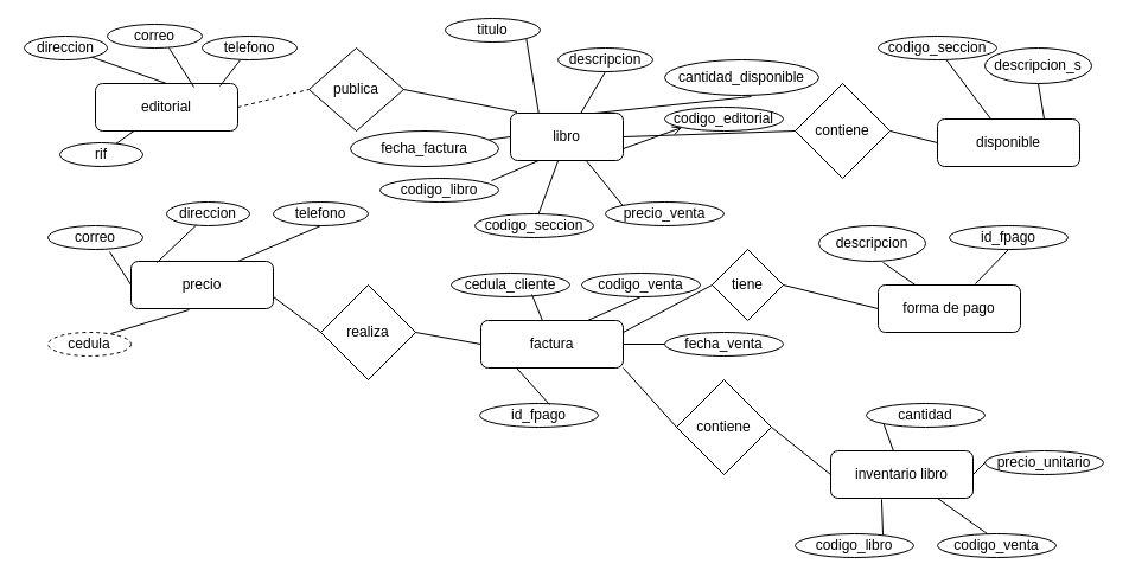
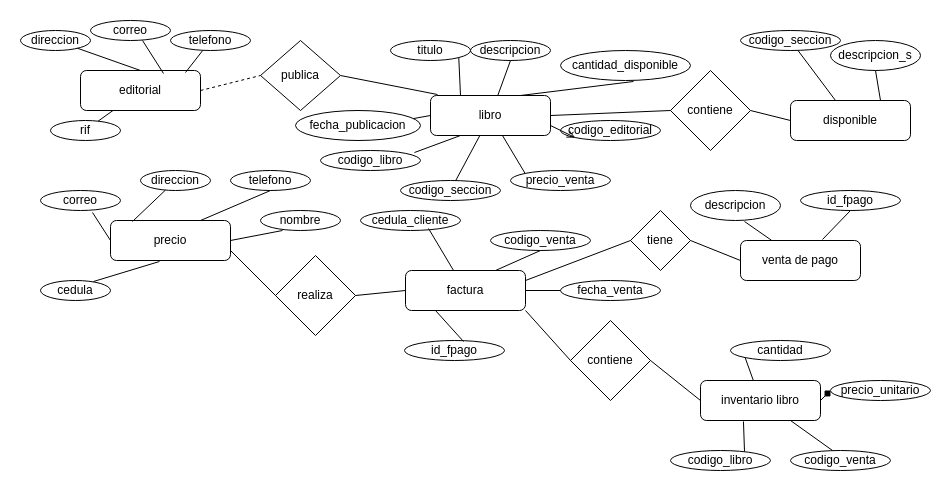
  <mxCell id="0" />
  <mxCell id="1" parent="0" />
  <mxCell id="2" value="editorial" style="rounded=1;whiteSpace=wrap;html=1;fontSize=12;glass=0;strokeWidth=1;shadow=0;" parent="1" vertex="1"><mxGeometry x="80" y="70" width="120" height="40" as="geometry" /></mxCell>
  <mxCell id="3" value="correo" style="ellipse;whiteSpace=wrap;html=1;" vertex="1" parent="1"><mxGeometry x="90" y="20" width="80" height="20" as="geometry" /></mxCell>
  <mxCell id="4" value="disponible" style="rounded=1;whiteSpace=wrap;html=1;" vertex="1" parent="1"><mxGeometry x="790" y="100" width="120" height="40" as="geometry" /></mxCell>
- <mxCell id="5" value="libro" style="rounded=1;whiteSpace=wrap;html=1;" vertex="1" parent="1"><mxGeometry x="430" y="95" width="95" height="40" as="geometry" /></mxCell>
+ <mxCell id="5" value="libro" style="rounded=1;whiteSpace=wrap;html=1;" vertex="1" parent="1"><mxGeometry x="430" y="95" width="120" height="40" as="geometry" /></mxCell>
  <mxCell id="6" value="inventario libro" style="rounded=1;whiteSpace=wrap;html=1;" vertex="1" parent="1"><mxGeometry x="700" y="380" width="120" height="40" as="geometry" /></mxCell>
  <mxCell id="7" value="factura" style="rounded=1;whiteSpace=wrap;html=1;" vertex="1" parent="1"><mxGeometry x="405" y="270" width="120" height="40" as="geometry" /></mxCell>
  <mxCell id="8" value="precio" style="rounded=1;whiteSpace=wrap;html=1;" vertex="1" parent="1"><mxGeometry x="110" y="220" width="120" height="40" as="geometry" /></mxCell>
- <mxCell id="9" value="forma de pago" style="rounded=1;whiteSpace=wrap;html=1;" vertex="1" parent="1"><mxGeometry x="740" y="240" width="120" height="40" as="geometry" /></mxCell>
+ <mxCell id="9" value="venta de pago" style="rounded=1;whiteSpace=wrap;html=1;" vertex="1" parent="1"><mxGeometry x="740" y="240" width="120" height="40" as="geometry" /></mxCell>
  <mxCell id="10" value="codigo_seccion" style="ellipse;whiteSpace=wrap;html=1;" vertex="1" parent="1"><mxGeometry x="740" y="30" width="100" height="20" as="geometry" /></mxCell>
  <mxCell id="11" value="" style="endArrow=none;html=1;rounded=0;" edge="1" parent="1" source="4" target="10"><mxGeometry width="50" height="50" relative="1" as="geometry"><mxPoint x="270" y="180" as="sourcePoint" /><mxPoint x="320" y="130" as="targetPoint" /></mxGeometry></mxCell>
  <mxCell id="12" value="" style="endArrow=none;html=1;rounded=0;entryX=0.65;entryY=1;entryDx=0;entryDy=0;entryPerimeter=0;exitX=0.692;exitY=0.075;exitDx=0;exitDy=0;exitPerimeter=0;" edge="1" parent="1" source="2" target="3"><mxGeometry width="50" height="50" relative="1" as="geometry"><mxPoint x="95" y="190" as="sourcePoint" /><mxPoint x="145" y="140" as="targetPoint" /></mxGeometry></mxCell>
  <mxCell id="13" value="telefono" style="ellipse;whiteSpace=wrap;html=1;" vertex="1" parent="1"><mxGeometry x="170" y="30" width="80" height="20" as="geometry" /></mxCell>
  <mxCell id="14" value="" style="endArrow=none;html=1;rounded=0;exitX=0.875;exitY=0.05;exitDx=0;exitDy=0;exitPerimeter=0;" edge="1" parent="1" source="2" target="13"><mxGeometry width="50" height="50" relative="1" as="geometry"><mxPoint x="194" y="170" as="sourcePoint" /><mxPoint x="185" y="140" as="targetPoint" /></mxGeometry></mxCell>
  <mxCell id="15" style="edgeStyle=none;rounded=0;orthogonalLoop=1;jettySize=auto;html=1;entryX=0.5;entryY=1;entryDx=0;entryDy=0;" edge="1" parent="1" source="13" target="13"><mxGeometry relative="1" as="geometry" /></mxCell>
  <mxCell id="16" value="direccion" style="ellipse;whiteSpace=wrap;html=1;" vertex="1" parent="1"><mxGeometry x="20" y="30" width="70" height="20" as="geometry" /></mxCell>
  <mxCell id="17" value="rif" style="ellipse;whiteSpace=wrap;html=1;" vertex="1" parent="1"><mxGeometry x="50" y="120" width="70" height="20" as="geometry" /></mxCell>
  <mxCell id="18" value="" style="endArrow=none;html=1;rounded=0;exitX=0.5;exitY=0;exitDx=0;exitDy=0;" edge="1" parent="1" source="2" target="16"><mxGeometry width="50" height="50" relative="1" as="geometry"><mxPoint x="110" y="170" as="sourcePoint" /><mxPoint x="160" y="120" as="targetPoint" /></mxGeometry></mxCell>
  <mxCell id="19" value="" style="endArrow=none;html=1;rounded=0;" edge="1" parent="1" source="17" target="2"><mxGeometry width="50" height="50" relative="1" as="geometry"><mxPoint x="80" y="170" as="sourcePoint" /><mxPoint x="130" y="120" as="targetPoint" /></mxGeometry></mxCell>
  <mxCell id="20" value="descripcion_s" style="ellipse;whiteSpace=wrap;html=1;" vertex="1" parent="1"><mxGeometry x="830" y="40" width="90" height="30" as="geometry" /></mxCell>
  <mxCell id="21" value="" style="endArrow=none;html=1;rounded=0;entryX=0.5;entryY=1;entryDx=0;entryDy=0;exitX=0.75;exitY=0;exitDx=0;exitDy=0;" edge="1" parent="1" source="4" target="20"><mxGeometry width="50" height="50" relative="1" as="geometry"><mxPoint x="360" y="180" as="sourcePoint" /><mxPoint x="390" y="140" as="targetPoint" /></mxGeometry></mxCell>
- <mxCell id="22" value="titulo" style="ellipse;whiteSpace=wrap;html=1;" vertex="1" parent="1"><mxGeometry x="375" y="15" width="80" height="20" as="geometry" /></mxCell>
+ <mxCell id="22" value="titulo" style="ellipse;whiteSpace=wrap;html=1;" vertex="1" parent="1"><mxGeometry x="390" y="40" width="80" height="20" as="geometry" /></mxCell>
  <mxCell id="23" value="cantidad_disponible" style="ellipse;whiteSpace=wrap;html=1;" vertex="1" parent="1"><mxGeometry x="560" y="50" width="130" height="30" as="geometry" /></mxCell>
  <mxCell id="24" value="descripcion" style="ellipse;whiteSpace=wrap;html=1;" vertex="1" parent="1"><mxGeometry x="470" y="40" width="80" height="20" as="geometry" /></mxCell>
  <mxCell id="25" style="edgeStyle=none;rounded=0;orthogonalLoop=1;jettySize=auto;html=1;entryX=0.5;entryY=1;entryDx=0;entryDy=0;" edge="1" source="24" target="24" parent="1"><mxGeometry relative="1" as="geometry" /></mxCell>
- <mxCell id="26" value="fecha_factura" style="ellipse;whiteSpace=wrap;html=1;" vertex="1" parent="1"><mxGeometry x="295" y="110" width="125" height="30" as="geometry" /></mxCell>
+ <mxCell id="26" value="fecha_publicacion" style="ellipse;whiteSpace=wrap;html=1;" vertex="1" parent="1"><mxGeometry x="295" y="110" width="125" height="30" as="geometry" /></mxCell>
  <mxCell id="27" value="codigo_libro" style="ellipse;whiteSpace=wrap;html=1;" vertex="1" parent="1"><mxGeometry x="320" y="150" width="100" height="20" as="geometry" /></mxCell>
  <mxCell id="28" value="precio_venta" style="ellipse;whiteSpace=wrap;html=1;" vertex="1" parent="1"><mxGeometry x="510" y="170" width="100" height="20" as="geometry" /></mxCell>
- <mxCell id="29" value="codigo_editorial" style="ellipse;whiteSpace=wrap;html=1;" vertex="1" parent="1"><mxGeometry x="560" y="90" width="100" height="20" as="geometry" /></mxCell>
+ <mxCell id="29" value="codigo_editorial" style="ellipse;whiteSpace=wrap;html=1;" vertex="1" parent="1"><mxGeometry x="560" y="120" width="100" height="20" as="geometry" /></mxCell>
  <mxCell id="30" value="codigo_seccion" style="ellipse;whiteSpace=wrap;html=1;" vertex="1" parent="1"><mxGeometry x="400" y="180" width="100" height="20" as="geometry" /></mxCell>
  <mxCell id="31" value="" style="endArrow=none;html=1;rounded=0;entryX=0.5;entryY=1;entryDx=0;entryDy=0;" edge="1" parent="1" source="5" target="24"><mxGeometry width="50" height="50" relative="1" as="geometry"><mxPoint x="445" y="340" as="sourcePoint" /><mxPoint x="495" y="290" as="targetPoint" /></mxGeometry></mxCell>
  <mxCell id="32" value="" style="endArrow=none;html=1;rounded=0;entryX=0;entryY=0.5;entryDx=0;entryDy=0;" edge="1" parent="1" source="26" target="5"><mxGeometry width="50" height="50" relative="1" as="geometry"><mxPoint x="429" y="350" as="sourcePoint" /><mxPoint x="479" y="300" as="targetPoint" /></mxGeometry></mxCell>
  <mxCell id="33" value="" style="endArrow=none;html=1;rounded=0;exitX=1;exitY=1;exitDx=0;exitDy=0;entryX=0.25;entryY=0;entryDx=0;entryDy=0;" edge="1" parent="1" source="22" target="5"><mxGeometry width="50" height="50" relative="1" as="geometry"><mxPoint x="420" y="350" as="sourcePoint" /><mxPoint x="470" y="300" as="targetPoint" /></mxGeometry></mxCell>
  <mxCell id="34" value="" style="endArrow=none;html=1;rounded=0;entryX=0.25;entryY=1;entryDx=0;entryDy=0;exitX=0.94;exitY=0.1;exitDx=0;exitDy=0;exitPerimeter=0;" edge="1" parent="1" source="27" target="5"><mxGeometry width="50" height="50" relative="1" as="geometry"><mxPoint x="440" y="425" as="sourcePoint" /><mxPoint x="490" y="370" as="targetPoint" /></mxGeometry></mxCell>
  <mxCell id="35" value="" style="endArrow=none;html=1;rounded=0;" edge="1" parent="1" source="30" target="5"><mxGeometry width="50" height="50" relative="1" as="geometry"><mxPoint x="500" y="445" as="sourcePoint" /><mxPoint x="550" y="395" as="targetPoint" /></mxGeometry></mxCell>
  <mxCell id="36" value="" style="endArrow=open;html=1;rounded=0;exitX=1;exitY=0.75;exitDx=0;exitDy=0;entryX=0;entryY=1;entryDx=0;entryDy=0;" edge="1" parent="1" source="5" target="29"><mxGeometry width="50" height="50" relative="1" as="geometry"><mxPoint x="600" y="430" as="sourcePoint" /><mxPoint x="640" y="420" as="targetPoint" /></mxGeometry></mxCell>
  <mxCell id="37" value="" style="endArrow=none;html=1;rounded=0;entryX=0;entryY=0;entryDx=0;entryDy=0;" edge="1" parent="1" source="5" target="28"><mxGeometry width="50" height="50" relative="1" as="geometry"><mxPoint x="600" y="360" as="sourcePoint" /><mxPoint x="650" y="310" as="targetPoint" /></mxGeometry></mxCell>
  <mxCell id="38" value="" style="endArrow=none;html=1;rounded=0;entryX=0.562;entryY=1.033;entryDx=0;entryDy=0;entryPerimeter=0;exitX=0.75;exitY=0;exitDx=0;exitDy=0;exitPerimeter=0;" edge="1" parent="1" source="5" target="23"><mxGeometry width="50" height="50" relative="1" as="geometry"><mxPoint x="550" y="340" as="sourcePoint" /><mxPoint x="600" y="290" as="targetPoint" /></mxGeometry></mxCell>
  <mxCell id="39" value="telefono" style="ellipse;whiteSpace=wrap;html=1;" vertex="1" parent="1"><mxGeometry x="230" y="170" width="80" height="20" as="geometry" /></mxCell>
  <mxCell id="40" value="direccion" style="ellipse;whiteSpace=wrap;html=1;" vertex="1" parent="1"><mxGeometry x="140" y="170" width="70" height="20" as="geometry" /></mxCell>
  <mxCell id="41" value="correo" style="ellipse;whiteSpace=wrap;html=1;" vertex="1" parent="1"><mxGeometry y="190" width="80" height="20" as="geometry" x="40" /></mxCell>
- <mxCell id="42" value="cedula" style="ellipse;whiteSpace=wrap;html=1;dashed=1;" vertex="1" parent="1"><mxGeometry y="280" width="70" height="20" as="geometry" x="40" /></mxCell>
+ <mxCell id="42" value="cedula" style="ellipse;whiteSpace=wrap;html=1;" vertex="1" parent="1"><mxGeometry y="280" width="70" height="20" as="geometry" x="40" /></mxCell>
  <mxCell id="43" value="descripcion" style="ellipse;whiteSpace=wrap;html=1;" vertex="1" parent="1"><mxGeometry x="690" y="190" width="90" height="30" as="geometry" /></mxCell>
  <mxCell id="44" value="id_fpago" style="ellipse;whiteSpace=wrap;html=1;" vertex="1" parent="1"><mxGeometry x="800" y="190" width="100" height="20" as="geometry" /></mxCell>
  <mxCell id="45" value="codigo_venta" style="ellipse;whiteSpace=wrap;html=1;" vertex="1" parent="1"><mxGeometry x="490" y="230" width="100" height="20" as="geometry" /></mxCell>
  <mxCell id="46" value="fecha_venta" style="ellipse;whiteSpace=wrap;html=1;" vertex="1" parent="1"><mxGeometry x="560" y="280" width="100" height="20" as="geometry" /></mxCell>
- <mxCell id="47" value="cedula_cliente" style="ellipse;whiteSpace=wrap;html=1;" vertex="1" parent="1"><mxGeometry x="380" y="230" width="100" height="20" as="geometry" /></mxCell>
+ <mxCell id="47" value="cedula_cliente" style="ellipse;whiteSpace=wrap;html=1;" vertex="1" parent="1"><mxGeometry x="360" y="210" width="100" height="20" as="geometry" /></mxCell>
  <mxCell id="48" value="id_fpago" style="ellipse;whiteSpace=wrap;html=1;" vertex="1" parent="1"><mxGeometry x="404" y="340" width="100" height="20" as="geometry" /></mxCell>
  <mxCell id="49" value="codigo_venta" style="ellipse;whiteSpace=wrap;html=1;" vertex="1" parent="1"><mxGeometry x="790" y="450" width="100" height="20" as="geometry" /></mxCell>
  <mxCell id="50" value="codigo_libro" style="ellipse;whiteSpace=wrap;html=1;" vertex="1" parent="1"><mxGeometry x="670" y="450" width="100" height="20" as="geometry" /></mxCell>
  <mxCell id="51" value="precio_unitario" style="ellipse;whiteSpace=wrap;html=1;" vertex="1" parent="1"><mxGeometry x="830" y="380" width="100" height="20" as="geometry" /></mxCell>
  <mxCell id="52" value="cantidad" style="ellipse;whiteSpace=wrap;html=1;" vertex="1" parent="1"><mxGeometry x="730" y="340" width="100" height="20" as="geometry" /></mxCell>
  <mxCell id="53" value="" style="endArrow=none;html=1;rounded=0;exitX=0.6;exitY=1.033;exitDx=0;exitDy=0;exitPerimeter=0;" edge="1" parent="1" source="43" target="9"><mxGeometry width="50" height="50" relative="1" as="geometry"><mxPoint x="390" y="440" as="sourcePoint" /><mxPoint x="440" y="390" as="targetPoint" /></mxGeometry></mxCell>
  <mxCell id="54" value="" style="endArrow=none;html=1;rounded=0;entryX=0.683;entryY=-0.025;entryDx=0;entryDy=0;exitX=0.5;exitY=1;exitDx=0;exitDy=0;entryPerimeter=0;" edge="1" parent="1" source="44" target="9"><mxGeometry width="50" height="50" relative="1" as="geometry"><mxPoint x="560" y="280" as="sourcePoint" /><mxPoint x="610" y="230" as="targetPoint" /></mxGeometry></mxCell>
  <mxCell id="55" value="" style="endArrow=none;html=1;rounded=0;entryX=0.75;entryY=0;entryDx=0;entryDy=0;exitX=0.5;exitY=1;exitDx=0;exitDy=0;" edge="1" parent="1" source="39" target="8"><mxGeometry width="50" height="50" relative="1" as="geometry"><mxPoint x="560" y="280" as="sourcePoint" /><mxPoint x="610" y="230" as="targetPoint" /></mxGeometry></mxCell>
  <mxCell id="56" value="" style="endArrow=none;html=1;rounded=0;exitX=0.408;exitY=1.025;exitDx=0;exitDy=0;exitPerimeter=0;entryX=0.757;entryY=0.05;entryDx=0;entryDy=0;entryPerimeter=0;" edge="1" parent="1" source="8" target="42"><mxGeometry width="50" height="50" relative="1" as="geometry"><mxPoint x="360" y="280" as="sourcePoint" /><mxPoint x="240" y="380" as="targetPoint" /></mxGeometry></mxCell>
  <mxCell id="57" value="" style="endArrow=none;html=1;rounded=0;entryX=0.183;entryY=0.025;entryDx=0;entryDy=0;entryPerimeter=0;" edge="1" parent="1" source="40" target="8"><mxGeometry width="50" height="50" relative="1" as="geometry"><mxPoint x="360" y="280" as="sourcePoint" /><mxPoint x="410" y="230" as="targetPoint" /></mxGeometry></mxCell>
  <mxCell id="58" value="" style="endArrow=none;html=1;rounded=0;exitX=0;exitY=0.5;exitDx=0;exitDy=0;entryX=0.65;entryY=1.1;entryDx=0;entryDy=0;entryPerimeter=0;" edge="1" parent="1" source="8" target="41"><mxGeometry width="50" height="50" relative="1" as="geometry"><mxPoint x="360" y="280" as="sourcePoint" /><mxPoint x="150" y="250" as="targetPoint" /></mxGeometry></mxCell>
  <mxCell id="59" value="" style="endArrow=none;html=1;rounded=0;exitX=0.75;exitY=0;exitDx=0;exitDy=0;entryX=0.5;entryY=1;entryDx=0;entryDy=0;" edge="1" parent="1" source="7" target="45"><mxGeometry width="50" height="50" relative="1" as="geometry"><mxPoint x="820" y="280" as="sourcePoint" /><mxPoint x="870" y="230" as="targetPoint" /></mxGeometry></mxCell>
  <mxCell id="60" value="" style="endArrow=none;html=1;rounded=0;exitX=1;exitY=0.5;exitDx=0;exitDy=0;entryX=0;entryY=0.5;entryDx=0;entryDy=0;" edge="1" parent="1" source="7" target="46"><mxGeometry width="50" height="50" relative="1" as="geometry"><mxPoint x="820" y="280" as="sourcePoint" /><mxPoint x="870" y="230" as="targetPoint" /></mxGeometry></mxCell>
  <mxCell id="61" value="" style="endArrow=none;html=1;rounded=0;exitX=0.59;exitY=0.05;exitDx=0;exitDy=0;entryX=0.25;entryY=1;entryDx=0;entryDy=0;exitPerimeter=0;" edge="1" parent="1" source="48" target="7"><mxGeometry width="50" height="50" relative="1" as="geometry"><mxPoint x="820" y="280" as="sourcePoint" /><mxPoint x="870" y="230" as="targetPoint" /></mxGeometry></mxCell>
  <mxCell id="62" value="" style="endArrow=none;html=1;rounded=0;entryX=0.68;entryY=0.9;entryDx=0;entryDy=0;entryPerimeter=0;" edge="1" parent="1" source="7" target="47"><mxGeometry width="50" height="50" relative="1" as="geometry"><mxPoint x="820" y="280" as="sourcePoint" /><mxPoint x="870" y="230" as="targetPoint" /></mxGeometry></mxCell>
  <mxCell id="63" value="" style="endArrow=none;html=1;rounded=0;entryX=0;entryY=1;entryDx=0;entryDy=0;" edge="1" parent="1" source="6" target="52"><mxGeometry width="50" height="50" relative="1" as="geometry"><mxPoint x="820" y="280" as="sourcePoint" /><mxPoint x="870" y="230" as="targetPoint" /></mxGeometry></mxCell>
- <mxCell id="64" value="" style="endArrow=none;html=1;rounded=0;exitX=1;exitY=0.5;exitDx=0;exitDy=0;entryX=0;entryY=0.5;entryDx=0;entryDy=0;" edge="1" parent="1" source="6" target="51"><mxGeometry width="50" height="50" relative="1" as="geometry"><mxPoint x="820" y="280" as="sourcePoint" /><mxPoint x="870" y="230" as="targetPoint" /></mxGeometry></mxCell>
+ <mxCell id="64" value="" style="endArrow=diamond;html=1;rounded=0;exitX=1;exitY=0.5;exitDx=0;exitDy=0;entryX=0;entryY=0.5;entryDx=0;entryDy=0;" edge="1" parent="1" source="6" target="51"><mxGeometry width="50" height="50" relative="1" as="geometry"><mxPoint x="820" y="280" as="sourcePoint" /><mxPoint x="870" y="230" as="targetPoint" /></mxGeometry></mxCell>
  <mxCell id="65" value="" style="endArrow=none;html=1;rounded=0;exitX=0.75;exitY=1;exitDx=0;exitDy=0;entryX=0.42;entryY=0;entryDx=0;entryDy=0;entryPerimeter=0;" edge="1" parent="1" source="6" target="49"><mxGeometry width="50" height="50" relative="1" as="geometry"><mxPoint x="820" y="280" as="sourcePoint" /><mxPoint x="870" y="230" as="targetPoint" /></mxGeometry></mxCell>
  <mxCell id="66" value="" style="endArrow=none;html=1;rounded=0;exitX=0.358;exitY=1.025;exitDx=0;exitDy=0;exitPerimeter=0;entryX=0.74;entryY=0.05;entryDx=0;entryDy=0;entryPerimeter=0;" edge="1" parent="1" source="6" target="50"><mxGeometry width="50" height="50" relative="1" as="geometry"><mxPoint x="820" y="280" as="sourcePoint" /><mxPoint x="870" y="230" as="targetPoint" /></mxGeometry></mxCell>
+ <mxCell id="67" value="nombre" style="ellipse;whiteSpace=wrap;html=1;" vertex="1" parent="1"><mxGeometry x="260" y="210" width="80" height="20" as="geometry" /></mxCell>
+ <mxCell id="68" value="" style="endArrow=none;html=1;rounded=0;exitX=1;exitY=0.5;exitDx=0;exitDy=0;entryX=0.275;entryY=1;entryDx=0;entryDy=0;entryPerimeter=0;" edge="1" parent="1" source="8" target="67"><mxGeometry width="50" height="50" relative="1" as="geometry"><mxPoint x="440" y="280" as="sourcePoint" /><mxPoint x="490" y="230" as="targetPoint" /></mxGeometry></mxCell>
  <mxCell id="69" value="publica" style="rhombus;whiteSpace=wrap;html=1;" vertex="1" parent="1"><mxGeometry x="260" y="40" width="80" height="70" as="geometry" /></mxCell>
  <mxCell id="70" value="" style="endArrow=none;html=1;rounded=0;exitX=1;exitY=0.5;exitDx=0;exitDy=0;entryX=0;entryY=0.5;entryDx=0;entryDy=0;dashed=1;" edge="1" parent="1" source="2" target="69"><mxGeometry width="50" height="50" relative="1" as="geometry"><mxPoint x="440" y="280" as="sourcePoint" /><mxPoint x="490" y="230" as="targetPoint" /></mxGeometry></mxCell>
  <mxCell id="71" value="" style="endArrow=none;html=1;rounded=0;entryX=0.058;entryY=-0.025;entryDx=0;entryDy=0;entryPerimeter=0;exitX=1;exitY=0.5;exitDx=0;exitDy=0;" edge="1" parent="1" source="69" target="5"><mxGeometry width="50" height="50" relative="1" as="geometry"><mxPoint x="440" y="280" as="sourcePoint" /><mxPoint x="490" y="230" as="targetPoint" /></mxGeometry></mxCell>
  <mxCell id="72" value="contiene" style="rhombus;whiteSpace=wrap;html=1;" vertex="1" parent="1"><mxGeometry x="670" y="70" width="80" height="80" as="geometry" /></mxCell>
  <mxCell id="73" value="" style="endArrow=none;html=1;rounded=0;exitX=1;exitY=0.5;exitDx=0;exitDy=0;entryX=0;entryY=0.5;entryDx=0;entryDy=0;" edge="1" parent="1" source="5" target="72"><mxGeometry width="50" height="50" relative="1" as="geometry"><mxPoint x="440" y="270" as="sourcePoint" /><mxPoint x="490" y="220" as="targetPoint" /></mxGeometry></mxCell>
  <mxCell id="74" value="" style="endArrow=none;html=1;rounded=0;entryX=0;entryY=0.5;entryDx=0;entryDy=0;exitX=1;exitY=0.5;exitDx=0;exitDy=0;" edge="1" parent="1" source="72" target="4"><mxGeometry width="50" height="50" relative="1" as="geometry"><mxPoint x="440" y="270" as="sourcePoint" /><mxPoint x="490" y="220" as="targetPoint" /></mxGeometry></mxCell>
- <mxCell id="75" value="realiza" style="rhombus;whiteSpace=wrap;html=1;" vertex="1" parent="1"><mxGeometry x="270" y="240" width="80" height="80" as="geometry" /></mxCell>
+ <mxCell id="75" value="realiza" style="rhombus;whiteSpace=wrap;html=1;" vertex="1" parent="1"><mxGeometry x="275" y="255" width="80" height="80" as="geometry" /></mxCell>
  <mxCell id="76" value="" style="endArrow=none;html=1;rounded=0;exitX=1;exitY=0.5;exitDx=0;exitDy=0;entryX=0;entryY=0.5;entryDx=0;entryDy=0;" edge="1" parent="1" source="75" target="7"><mxGeometry width="50" height="50" relative="1" as="geometry"><mxPoint x="440" y="270" as="sourcePoint" /><mxPoint x="490" y="220" as="targetPoint" /></mxGeometry></mxCell>
  <mxCell id="77" value="" style="endArrow=none;html=1;rounded=0;exitX=1;exitY=0.75;exitDx=0;exitDy=0;entryX=0;entryY=0.5;entryDx=0;entryDy=0;" edge="1" parent="1" source="8" target="75"><mxGeometry width="50" height="50" relative="1" as="geometry"><mxPoint x="440" y="270" as="sourcePoint" /><mxPoint x="490" y="220" as="targetPoint" /></mxGeometry></mxCell>
- <mxCell id="78" value="tiene" style="rhombus;whiteSpace=wrap;html=1;" vertex="1" parent="1"><mxGeometry x="600" y="210" width="60" height="60" as="geometry" /></mxCell>
+ <mxCell id="78" value="tiene" style="rhombus;whiteSpace=wrap;html=1;" vertex="1" parent="1"><mxGeometry x="630" y="210" width="60" height="60" as="geometry" /></mxCell>
  <mxCell id="79" value="" style="endArrow=none;html=1;rounded=0;exitX=1;exitY=0.25;exitDx=0;exitDy=0;entryX=0;entryY=0.5;entryDx=0;entryDy=0;" edge="1" parent="1" source="7" target="78"><mxGeometry width="50" height="50" relative="1" as="geometry"><mxPoint x="440" y="270" as="sourcePoint" /><mxPoint x="490" y="220" as="targetPoint" /></mxGeometry></mxCell>
  <mxCell id="80" value="" style="endArrow=none;html=1;rounded=0;exitX=0;exitY=0.5;exitDx=0;exitDy=0;entryX=1;entryY=0.5;entryDx=0;entryDy=0;" edge="1" parent="1" source="9" target="78"><mxGeometry width="50" height="50" relative="1" as="geometry"><mxPoint x="440" y="270" as="sourcePoint" /><mxPoint x="490" y="220" as="targetPoint" /></mxGeometry></mxCell>
  <mxCell id="81" value="contiene" style="rhombus;whiteSpace=wrap;html=1;" vertex="1" parent="1"><mxGeometry x="570" y="320" width="80" height="80" as="geometry" /></mxCell>
  <mxCell id="82" value="" style="endArrow=none;html=1;rounded=0;exitX=1;exitY=1;exitDx=0;exitDy=0;entryX=0;entryY=0.5;entryDx=0;entryDy=0;" edge="1" parent="1" source="7" target="81"><mxGeometry width="50" height="50" relative="1" as="geometry"><mxPoint x="440" y="270" as="sourcePoint" /><mxPoint x="490" y="220" as="targetPoint" /></mxGeometry></mxCell>
  <mxCell id="83" value="" style="endArrow=none;html=1;rounded=0;exitX=1;exitY=0.5;exitDx=0;exitDy=0;entryX=0;entryY=0.5;entryDx=0;entryDy=0;" edge="1" parent="1" source="81" target="6"><mxGeometry width="50" height="50" relative="1" as="geometry"><mxPoint x="440" y="270" as="sourcePoint" /><mxPoint x="490" y="220" as="targetPoint" /></mxGeometry></mxCell>
